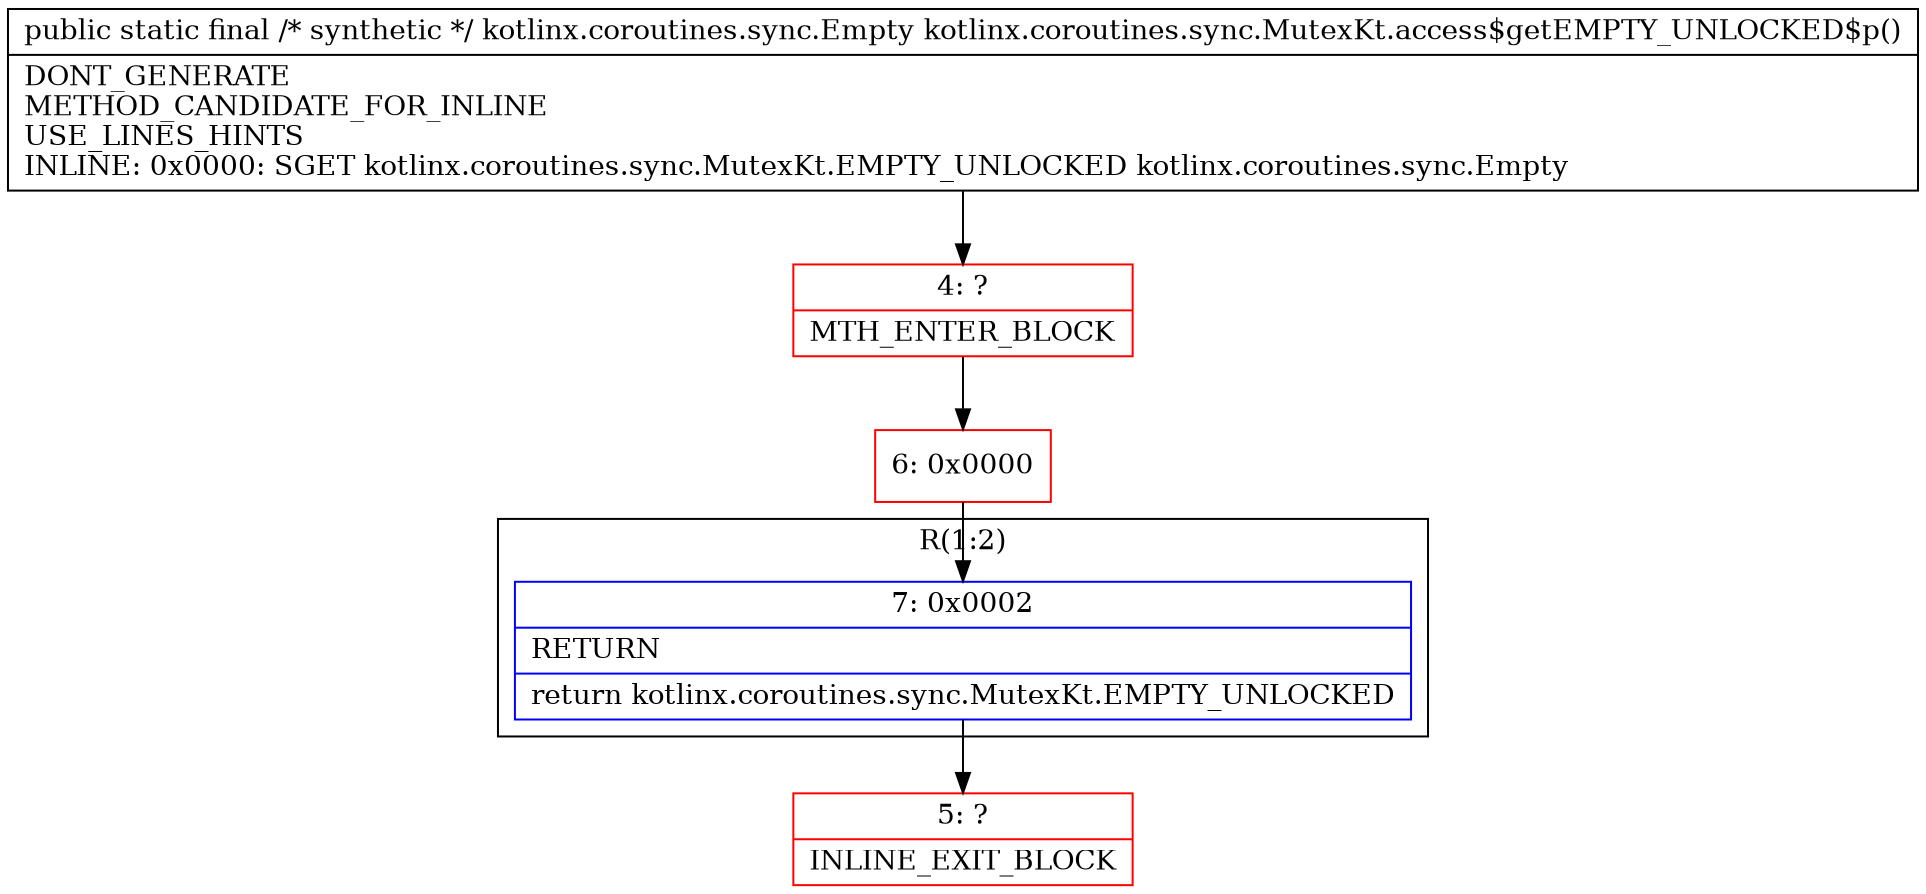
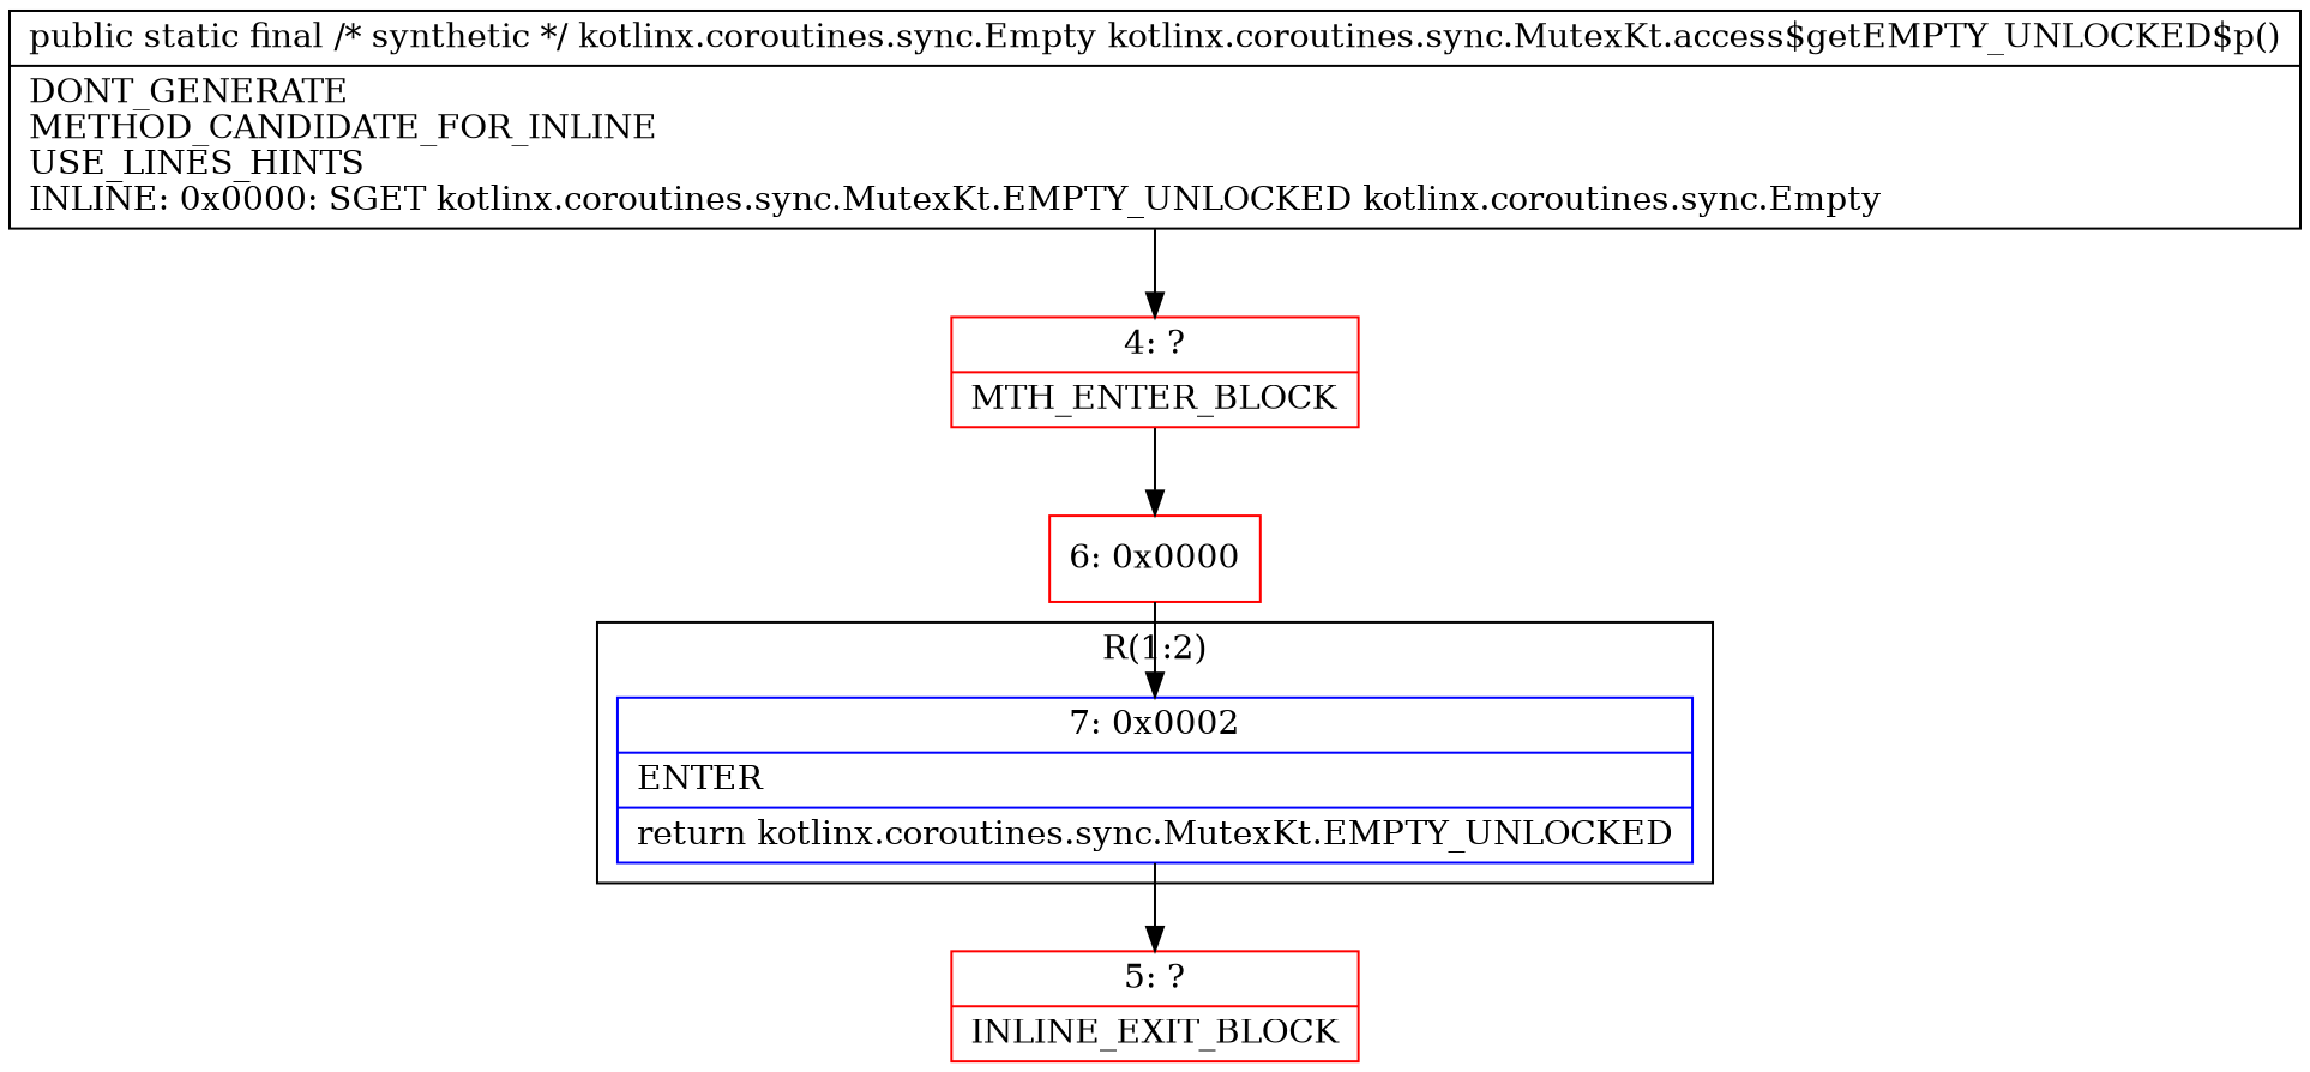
  digraph {
    node [color=red shape=record]
-   n1 [color=blue label="{7\:\ 0x0002|RETURN\l|return kotlinx.coroutines.sync.MutexKt.EMPTY_UNLOCKED\l}"]
+   n1 [color=blue label="{7\:\ 0x0002|ENTER\l|return kotlinx.coroutines.sync.MutexKt.EMPTY_UNLOCKED\l}"]
    n2 [label="{5\:\ ?|INLINE_EXIT_BLOCK\l}"]
    n3 [label="{4\:\ ?|MTH_ENTER_BLOCK\l}"]
    n4 [label="{6\:\ 0x0000}"]
    n5 [label="{public static final \/* synthetic *\/ kotlinx.coroutines.sync.Empty kotlinx.coroutines.sync.MutexKt.access$getEMPTY_UNLOCKED$p()  | DONT_GENERATE\lMETHOD_CANDIDATE_FOR_INLINE\lUSE_LINES_HINTS\lINLINE: 0x0000: SGET   kotlinx.coroutines.sync.MutexKt.EMPTY_UNLOCKED kotlinx.coroutines.sync.Empty\l}" color=""]
    subgraph cluster_1 {
      label="R(1:2)"
      n1
    }
    n1 -> n2
    n3 -> n4
    n4 -> n1
    n5 -> n3
  }
